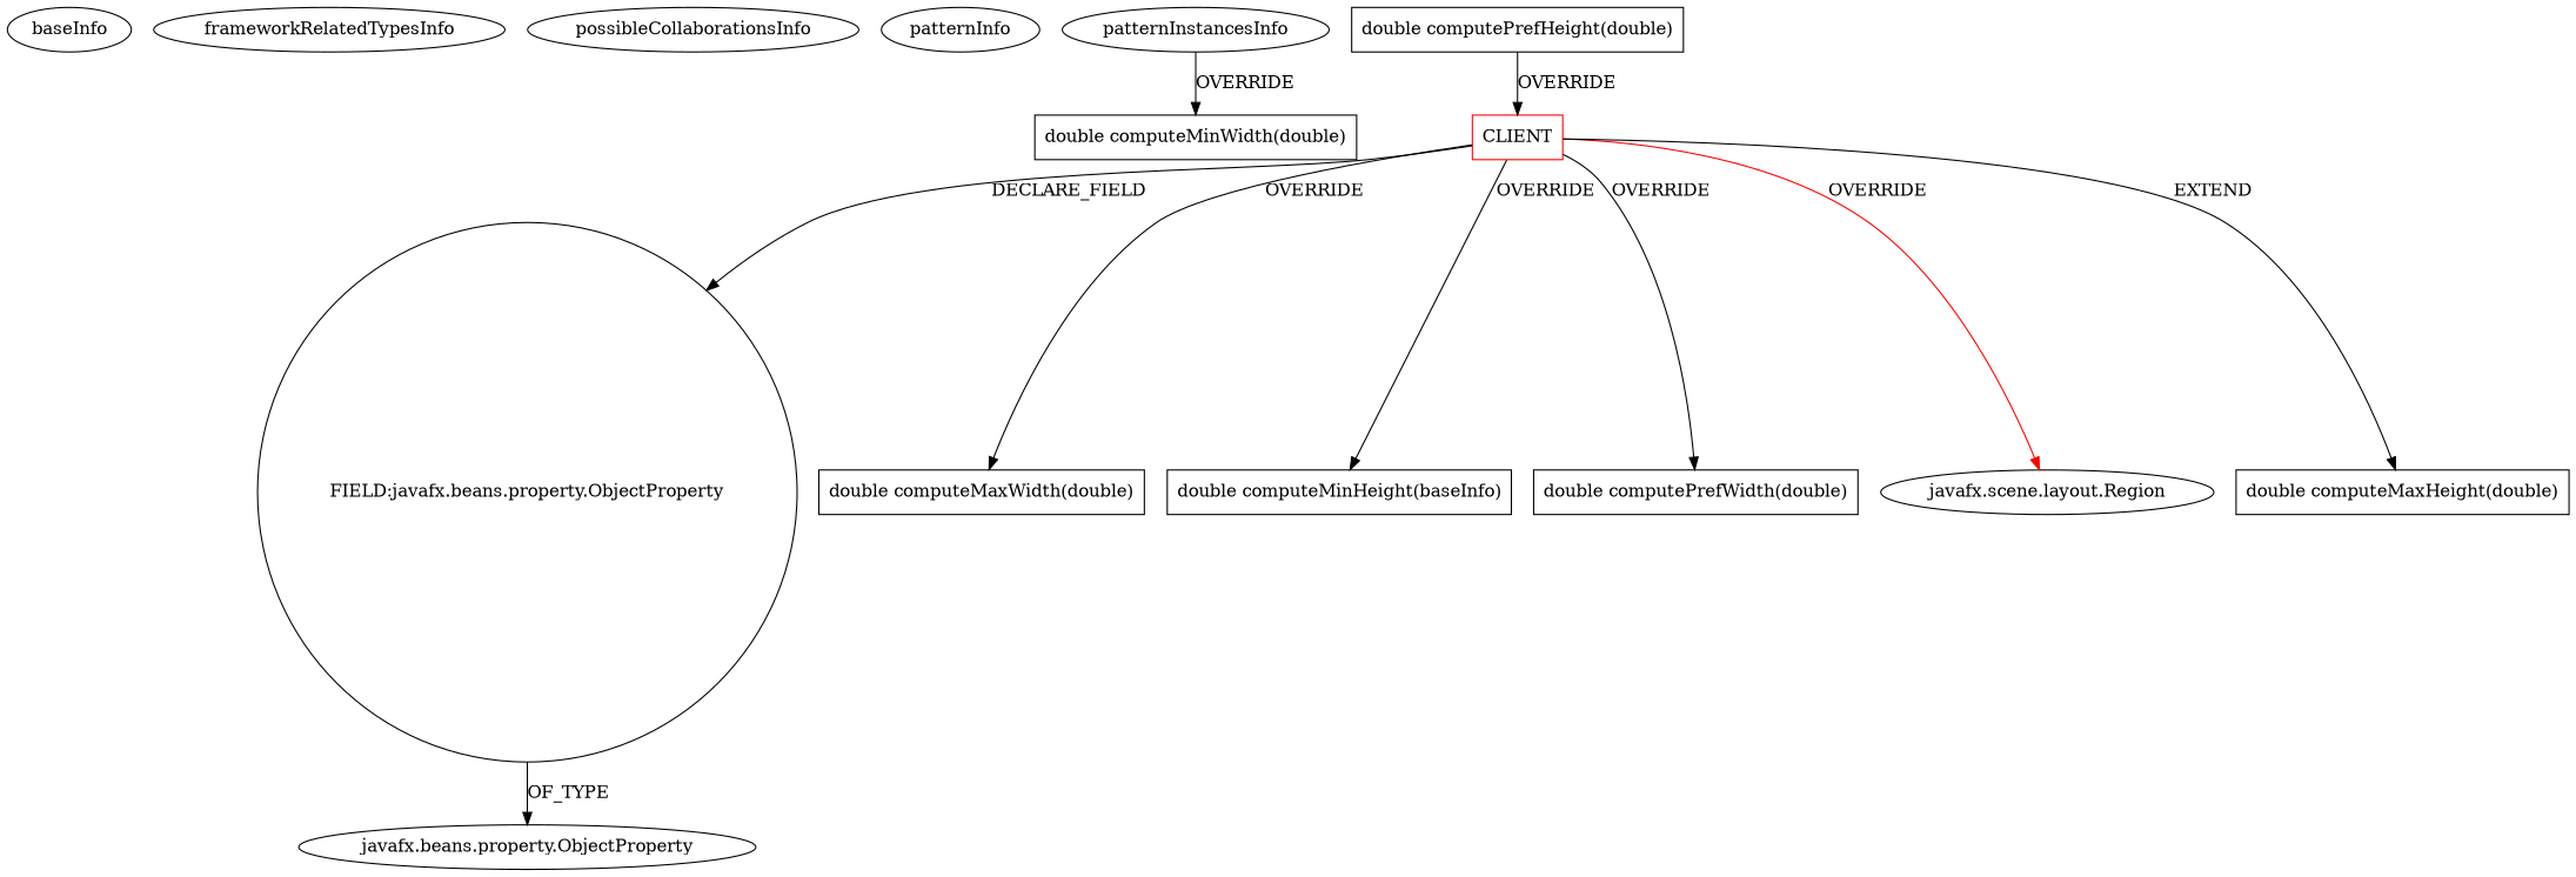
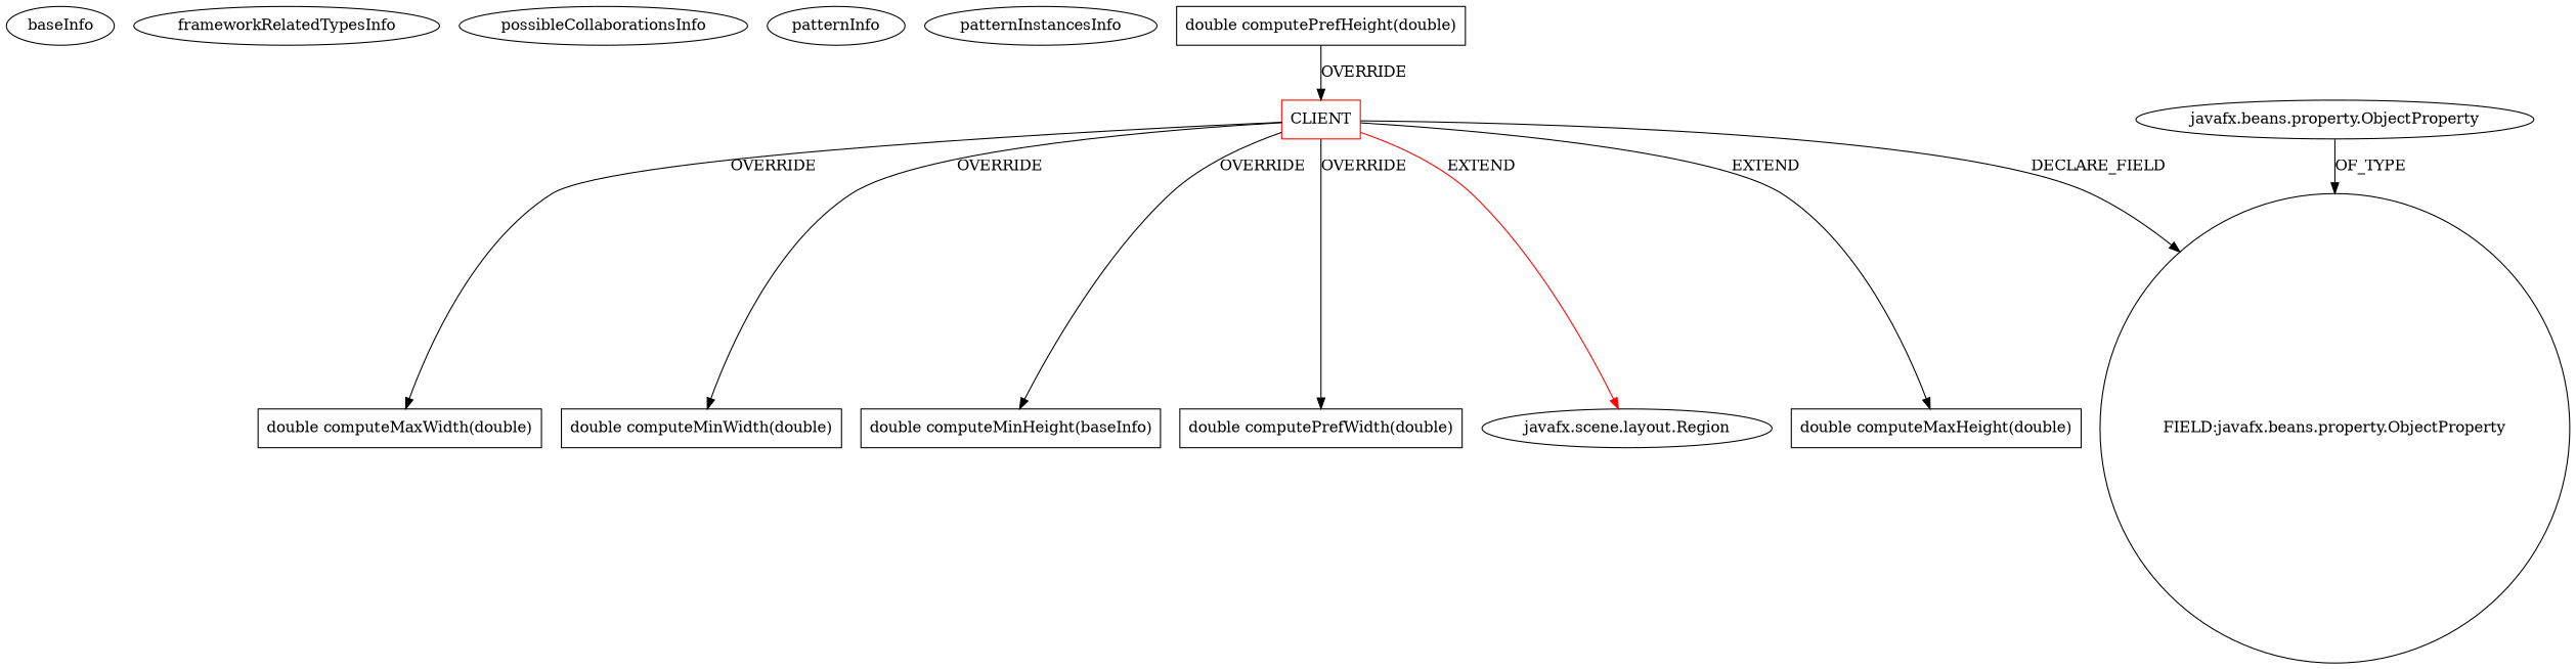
  digraph {
    node [isFrameworkType=false vertexType=OVERRIDING_METHOD_DECLARATION]
    baseInfo [category=pattern graphId=3586 isAnonymous=false possibleRelation=false isFrameworkType="" vertexType=""]
    frameworkRelatedTypesInfo [0="javafx.scene.layout.Region" isFrameworkType="" vertexType=""]
    possibleCollaborationsInfo [isFrameworkType="" vertexType=""]
    patternInfo [frequency=2.0 patternRootClient=0 isFrameworkType="" vertexType=""]
    patternInstancesInfo [0="guigarage-mastering-javafx-controls~/guigarage-mastering-javafx-controls/mastering-javafx-controls-master/src/main/java/com/guigarage/chapter4/AreaRegion.java~AreaRegion~2850" 1="atsticks-FXOne~/atsticks-FXOne/FXOne-master/org.fxone/fxone-ui/src/main/java/org/fxone/ui/rt/components/colorpicker/SimpleHSBColorPicker.java~SimpleHSBColorPicker~1896" isFrameworkType="" vertexType=""]
    n6 [label="double computePrefHeight(double)" shape=box]
    n7 [color=red label=CLIENT shape=box vertexType=ROOT_CLIENT_CLASS_DECLARATION]
    n8 [label="FIELD:javafx.beans.property.ObjectProperty" shape=circle vertexType=FIELD_DECLARATION]
    n9 [label="double computeMaxWidth(double)" shape=box]
    n10 [label="double computeMinWidth(double)" shape=box]
    n11 [label="double computeMinHeight(baseInfo)" shape=box]
    n12 [label="double computePrefWidth(double)" shape=box]
    n13 [label="javafx.scene.layout.Region" vertexType=FRAMEWORK_CLASS_TYPE]
    n14 [label="double computeMaxHeight(double)" shape=box]
    n15 [label="javafx.beans.property.ObjectProperty" vertexType=FRAMEWORK_CLASS_TYPE]
    n6 -> n7 [label=OVERRIDE]
    n7 -> n8 [label=DECLARE_FIELD]
    n7 -> n9 [label=OVERRIDE]
-   patternInstancesInfo -> n10 [label=OVERRIDE]
+   n7 -> n10 [label=OVERRIDE]
    n7 -> n11 [label=OVERRIDE]
    n7 -> n12 [label=OVERRIDE]
-   n7 -> n13 [color=red label=OVERRIDE]
+   n7 -> n13 [color=red label=EXTEND]
    n7 -> n14 [label=EXTEND]
-   n8 -> n15 [label=OF_TYPE]
+   n15 -> n8 [label=OF_TYPE]
  }
